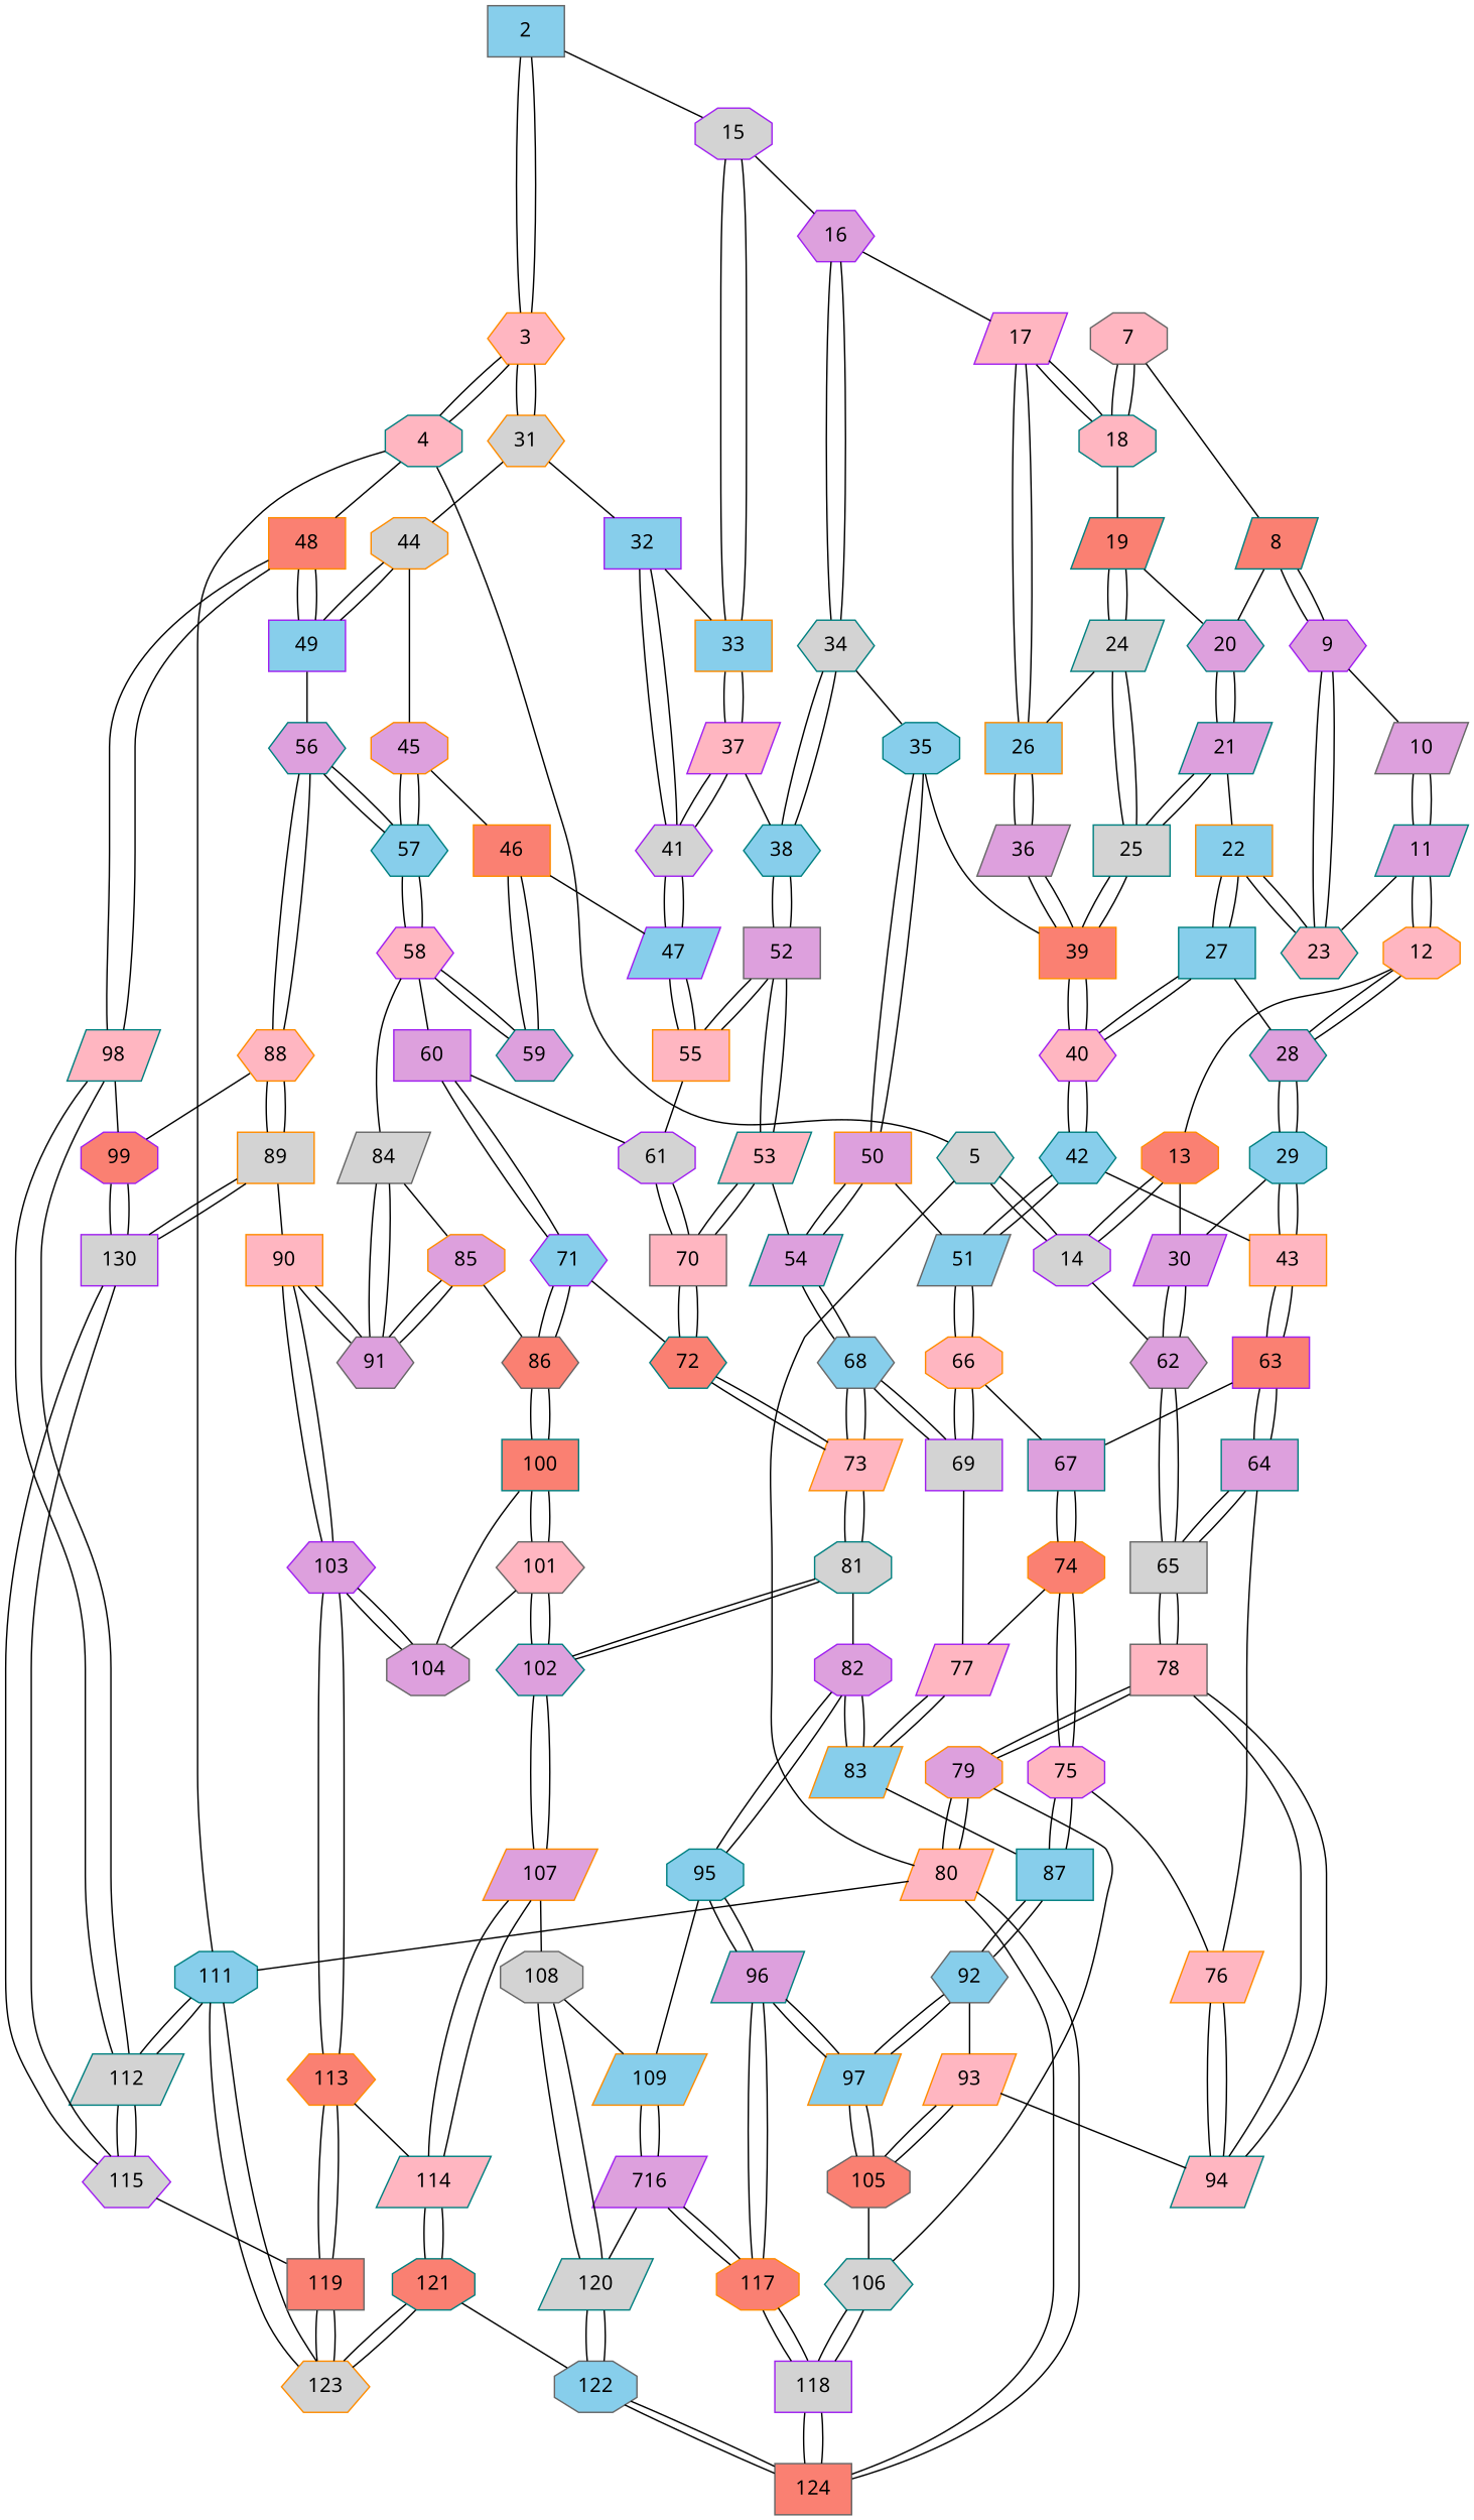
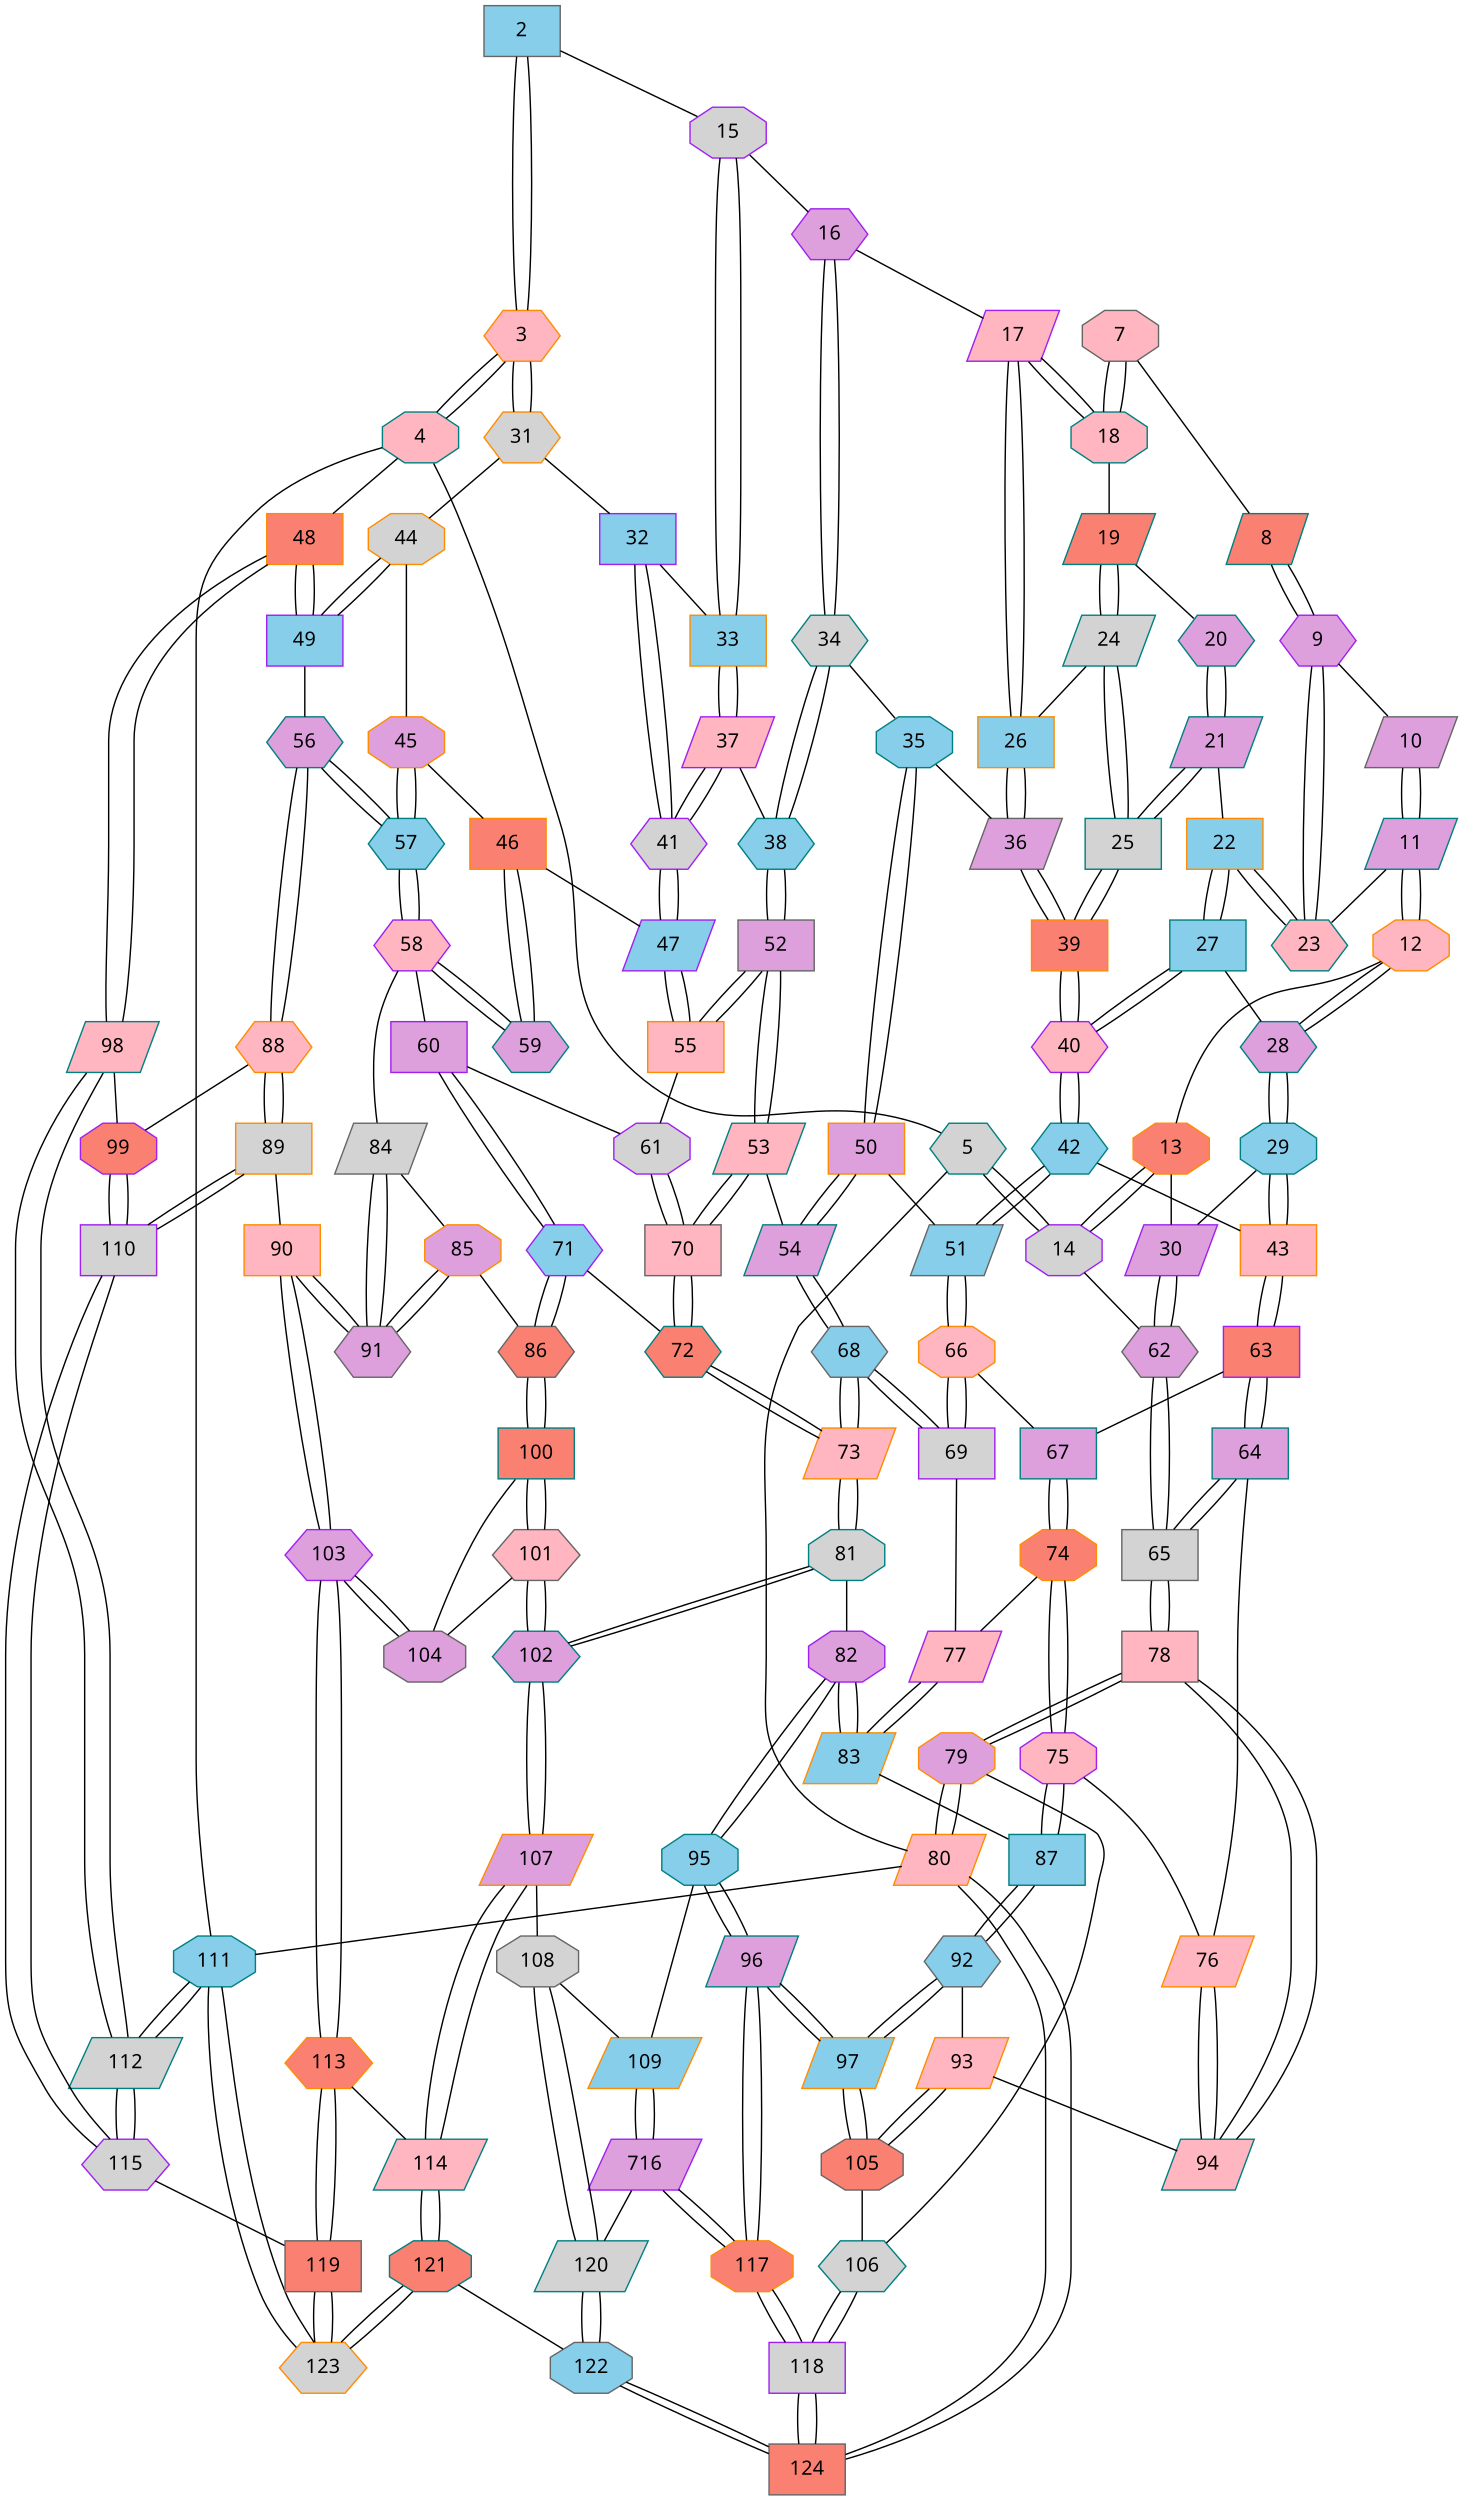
  graph {
    fontname="Noto Sans"
    node [color=teal fillcolor=plum fontname="Noto Sans" shape=hexagon style=filled]
    edge [fontname="Noto Sans"]
    2 [color=gray40 fillcolor=skyblue shape=box]
    3 [color=darkorange fillcolor=lightpink]
    15 [color=purple fillcolor=lightgrey shape=octagon]
    7 [color=gray40 fillcolor=lightpink shape=octagon]
    8 [fillcolor=salmon shape=parallelogram]
    18 [fillcolor=lightpink shape=octagon]
    4 [fillcolor=lightpink shape=octagon]
    31 [color=darkorange fillcolor=lightgrey]
    16 [color=purple]
    33 [color=darkorange fillcolor=skyblue shape=box]
    5 [fillcolor=lightgrey]
    48 [color=darkorange fillcolor=salmon shape=box]
    111 [fillcolor=skyblue shape=octagon]
    32 [color=purple fillcolor=skyblue shape=box]
    44 [color=darkorange fillcolor=lightgrey shape=octagon]
    14 [color=purple fillcolor=lightgrey shape=octagon]
    80 [color=darkorange fillcolor=lightpink shape=parallelogram]
    49 [color=purple fillcolor=skyblue shape=box]
    98 [fillcolor=lightpink shape=parallelogram]
    112 [fillcolor=lightgrey shape=parallelogram]
    123 [color=darkorange fillcolor=lightgrey]
    62 [color=gray40]
    124 [color=gray40 fillcolor=salmon shape=box]
    10 [color=gray40 shape=parallelogram]
    11 [shape=parallelogram]
    9 [color=purple]
    20
    19 [fillcolor=salmon shape=parallelogram]
    23 [fillcolor=lightpink]
    21 [shape=parallelogram]
    12 [color=darkorange fillcolor=lightpink shape=octagon]
    13 [color=darkorange fillcolor=salmon shape=octagon]
    28
    30 [color=purple shape=parallelogram]
    29 [fillcolor=skyblue shape=octagon]
    65 [color=gray40 fillcolor=lightgrey shape=box]
    17 [color=purple fillcolor=lightpink shape=parallelogram]
    34 [fillcolor=lightgrey]
    37 [color=purple fillcolor=lightpink shape=parallelogram]
    26 [color=darkorange fillcolor=skyblue shape=box]
    35 [fillcolor=skyblue shape=octagon]
    38 [fillcolor=skyblue]
    36 [color=gray40 shape=parallelogram]
    24 [fillcolor=lightgrey shape=parallelogram]
    25 [fillcolor=lightgrey shape=box]
    22 [color=darkorange fillcolor=skyblue shape=box]
    27 [fillcolor=skyblue shape=box]
    39 [color=darkorange fillcolor=salmon shape=box]
    40 [color=purple fillcolor=lightpink]
    42 [fillcolor=skyblue]
    43 [color=darkorange fillcolor=lightpink shape=box]
    63 [color=purple fillcolor=salmon shape=box]
    41 [color=purple fillcolor=lightgrey]
    45 [color=darkorange shape=octagon]
    47 [color=purple fillcolor=skyblue shape=parallelogram]
    50 [color=darkorange shape=box]
    52 [color=gray40 shape=box]
    51 [color=gray40 fillcolor=skyblue shape=parallelogram]
    54 [shape=parallelogram]
    55 [color=darkorange fillcolor=lightpink shape=box]
    53 [fillcolor=lightpink shape=parallelogram]
    66 [color=darkorange fillcolor=lightpink shape=octagon]
    64 [shape=box]
    67 [shape=box]
    46 [color=darkorange fillcolor=salmon shape=box]
    57 [fillcolor=skyblue]
    56
    59
    58 [color=purple fillcolor=lightpink]
    61 [color=purple fillcolor=lightgrey shape=octagon]
    99 [color=purple fillcolor=salmon shape=octagon]
    88 [color=darkorange fillcolor=lightpink]
    68 [color=gray40 fillcolor=skyblue]
    69 [color=purple fillcolor=lightgrey shape=box]
    70 [color=gray40 fillcolor=lightpink shape=box]
    72 [fillcolor=salmon]
    73 [color=darkorange fillcolor=lightpink shape=parallelogram]
    89 [color=darkorange fillcolor=lightgrey shape=box]
    84 [color=gray40 fillcolor=lightgrey shape=parallelogram]
    60 [color=purple shape=box]
    85 [color=darkorange shape=octagon]
    91 [color=gray40]
    71 [color=purple fillcolor=skyblue]
    86 [color=gray40 fillcolor=salmon]
    78 [color=gray40 fillcolor=lightpink shape=box]
    76 [color=darkorange fillcolor=lightpink shape=parallelogram]
    74 [color=darkorange fillcolor=salmon shape=octagon]
    94 [fillcolor=lightpink shape=parallelogram]
    79 [color=darkorange shape=octagon]
    77 [color=purple fillcolor=lightpink shape=parallelogram]
    75 [color=purple fillcolor=lightpink shape=octagon]
    81 [fillcolor=lightgrey shape=octagon]
    83 [color=darkorange fillcolor=skyblue shape=parallelogram]
    100 [fillcolor=salmon shape=box]
    82 [color=purple shape=octagon]
    102
    87 [fillcolor=skyblue shape=box]
    92 [color=gray40 fillcolor=skyblue]
    106 [fillcolor=lightgrey]
    118 [color=purple fillcolor=lightgrey shape=box]
    95 [fillcolor=skyblue shape=octagon]
    107 [color=darkorange shape=parallelogram]
    96 [shape=parallelogram]
    109 [color=darkorange fillcolor=skyblue shape=parallelogram]
    101 [color=gray40 fillcolor=lightpink]
    104 [color=gray40 shape=octagon]
    93 [color=darkorange fillcolor=lightpink shape=parallelogram]
    97 [color=darkorange fillcolor=skyblue shape=parallelogram]
    90 [color=darkorange fillcolor=lightpink shape=box]
-   110 [color=purple fillcolor=lightgrey shape=box label=130]
+   110 [color=purple fillcolor=lightgrey shape=box]
    103 [color=purple]
    115 [color=purple fillcolor=lightgrey]
    113 [color=darkorange fillcolor=salmon]
    105 [color=gray40 fillcolor=salmon shape=octagon]
    117 [color=darkorange fillcolor=salmon shape=octagon]
    n116 [color=purple label=716 shape=parallelogram]
    108 [color=gray40 fillcolor=lightgrey shape=octagon]
    114 [fillcolor=lightpink shape=parallelogram]
    119 [color=gray40 fillcolor=salmon shape=box]
    120 [fillcolor=lightgrey shape=parallelogram]
    121 [fillcolor=salmon shape=octagon]
    122 [color=gray40 fillcolor=skyblue shape=octagon]
    2 -- 3
    2 -- 3
    2 -- 15
    3 -- 4
    3 -- 4
    3 -- 31
    3 -- 31
    15 -- 16
    15 -- 33
    15 -- 33
    7 -- 8
    7 -- 18
    7 -- 18
    8 -- 9
    8 -- 9
-   8 -- 20
    18 -- 19
    4 -- 5
    4 -- 48
    4 -- 111
    31 -- 32
    31 -- 44
    16 -- 17
    16 -- 34
    16 -- 34
    33 -- 37
    33 -- 37
    5 -- 14
    5 -- 14
    5 -- 80
    48 -- 49
    48 -- 49
    48 -- 98
    48 -- 98
    111 -- 112
    111 -- 112
    111 -- 123
    111 -- 123
    32 -- 33
    32 -- 41
    32 -- 41
    44 -- 49
    44 -- 49
    44 -- 45
    14 -- 62
    80 -- 111
    80 -- 124
    80 -- 124
    49 -- 56
    98 -- 112
    98 -- 112
    98 -- 99
    112 -- 115
    112 -- 115
    62 -- 65
    62 -- 65
    10 -- 11
    10 -- 11
    11 -- 23
    11 -- 12
    11 -- 12
    9 -- 10
    9 -- 23
    9 -- 23
    20 -- 21
    20 -- 21
    19 -- 20
    19 -- 24
    19 -- 24
    21 -- 25
    21 -- 25
    21 -- 22
    12 -- 13
    12 -- 28
    12 -- 28
    13 -- 14
    13 -- 14
    13 -- 30
    28 -- 29
    28 -- 29
    30 -- 62
    30 -- 62
    29 -- 30
    29 -- 43
    29 -- 43
    65 -- 78
    65 -- 78
    17 -- 18
    17 -- 18
    17 -- 26
    17 -- 26
    34 -- 35
    34 -- 38
    34 -- 38
    37 -- 38
    37 -- 41
    37 -- 41
    26 -- 36
    26 -- 36
-   35 -- 39
+   35 -- 36
    35 -- 50
    35 -- 50
    38 -- 52
    38 -- 52
    36 -- 39
    36 -- 39
    24 -- 26
    24 -- 25
    24 -- 25
    25 -- 39
    25 -- 39
    22 -- 23
    22 -- 23
    22 -- 27
    22 -- 27
    27 -- 28
    27 -- 40
    27 -- 40
    39 -- 40
    39 -- 40
    40 -- 42
    40 -- 42
    42 -- 43
    42 -- 51
    42 -- 51
    43 -- 63
    43 -- 63
    63 -- 64
    63 -- 64
    63 -- 67
    41 -- 47
    41 -- 47
    45 -- 46
    45 -- 57
    45 -- 57
    47 -- 55
    47 -- 55
    50 -- 51
    50 -- 54
    50 -- 54
    52 -- 55
    52 -- 55
    52 -- 53
    52 -- 53
    51 -- 66
    51 -- 66
    54 -- 68
    54 -- 68
    55 -- 61
    53 -- 54
    53 -- 70
    53 -- 70
    66 -- 67
    66 -- 69
    66 -- 69
    64 -- 65
    64 -- 65
    64 -- 76
    67 -- 74
    67 -- 74
    46 -- 47
    46 -- 59
    46 -- 59
    57 -- 58
    57 -- 58
    56 -- 57
    56 -- 57
    56 -- 88
    56 -- 88
    58 -- 59
    58 -- 59
    58 -- 84
    58 -- 60
    61 -- 70
    61 -- 70
    99 -- 110
    99 -- 110
    88 -- 99
    88 -- 89
    88 -- 89
    68 -- 69
    68 -- 69
    68 -- 73
    68 -- 73
    69 -- 77
    70 -- 72
    70 -- 72
    72 -- 73
    72 -- 73
    73 -- 81
    73 -- 81
    89 -- 90
    89 -- 110
    89 -- 110
    84 -- 85
    84 -- 91
    84 -- 91
    60 -- 61
    60 -- 71
    60 -- 71
    85 -- 91
    85 -- 91
    85 -- 86
    71 -- 72
    71 -- 86
    71 -- 86
    86 -- 100
    86 -- 100
    78 -- 94
    78 -- 94
    78 -- 79
    78 -- 79
    76 -- 94
    76 -- 94
    74 -- 77
    74 -- 75
    74 -- 75
    79 -- 80
    79 -- 80
    79 -- 106
    77 -- 83
    77 -- 83
    75 -- 76
    75 -- 87
    75 -- 87
    81 -- 82
    81 -- 102
    81 -- 102
    83 -- 87
    100 -- 101
    100 -- 101
    100 -- 104
    82 -- 83
    82 -- 83
    82 -- 95
    82 -- 95
    102 -- 107
    102 -- 107
    87 -- 92
    87 -- 92
    92 -- 93
    92 -- 97
    92 -- 97
    106 -- 118
    106 -- 118
    118 -- 124
    118 -- 124
    95 -- 96
    95 -- 96
    95 -- 109
    107 -- 108
    107 -- 114
    107 -- 114
    96 -- 97
    96 -- 97
    96 -- 117
    96 -- 117
    109 -- n116
    109 -- n116
    101 -- 102
    101 -- 102
    101 -- 104
    93 -- 94
    93 -- 105
    93 -- 105
    97 -- 105
    97 -- 105
    90 -- 91
    90 -- 91
    90 -- 103
    90 -- 103
    110 -- 115
    110 -- 115
    103 -- 104
    103 -- 104
    103 -- 113
    103 -- 113
    115 -- 119
    113 -- 114
    113 -- 119
    113 -- 119
    105 -- 106
    117 -- 118
    117 -- 118
    n116 -- 117
    n116 -- 117
    n116 -- 120
    108 -- 109
    108 -- 120
    108 -- 120
    114 -- 121
    114 -- 121
    119 -- 123
    119 -- 123
    120 -- 122
    120 -- 122
    121 -- 123
    121 -- 123
    121 -- 122
    122 -- 124
    122 -- 124
  }
